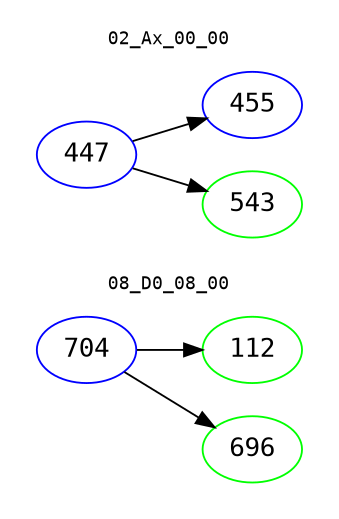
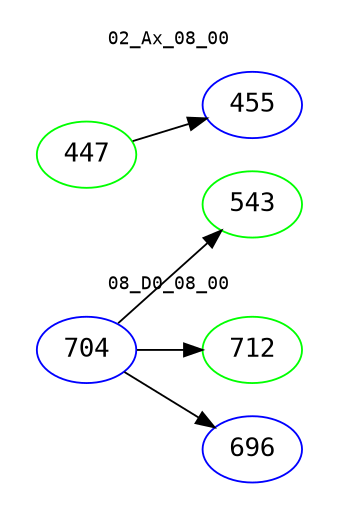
  digraph {
    fontname="DejaVu Sans Mono"
    rankdir=LR
    node [color=blue fontname="DejaVu Sans Mono"]
    edge [color=black fontname="DejaVu Sans Mono"]
-   n1 [label=447]
+   n1 [color=green label=447]
    n2 [color=green label=543]
    n3 [label=455]
    n4 [label=704]
-   n5 [color=green label=696]
-   n6 [color=green label=112]
+   n5 [label=696]
+   n6 [color=green label=712]
    subgraph cluster_1 {
      color=white
      fontsize=10
-     label="02_Ax_00_00"
+     label="02_Ax_08_00"
      n1
      n2
      n3
    }
    subgraph cluster_2 {
      color=white
      fontsize=10
      label="08_D0_08_00"
      n4
      n5
      n6
    }
-   n1 -> n2
+   n4 -> n2
    n1 -> n3
    n4 -> n5
    n4 -> n6
  }
